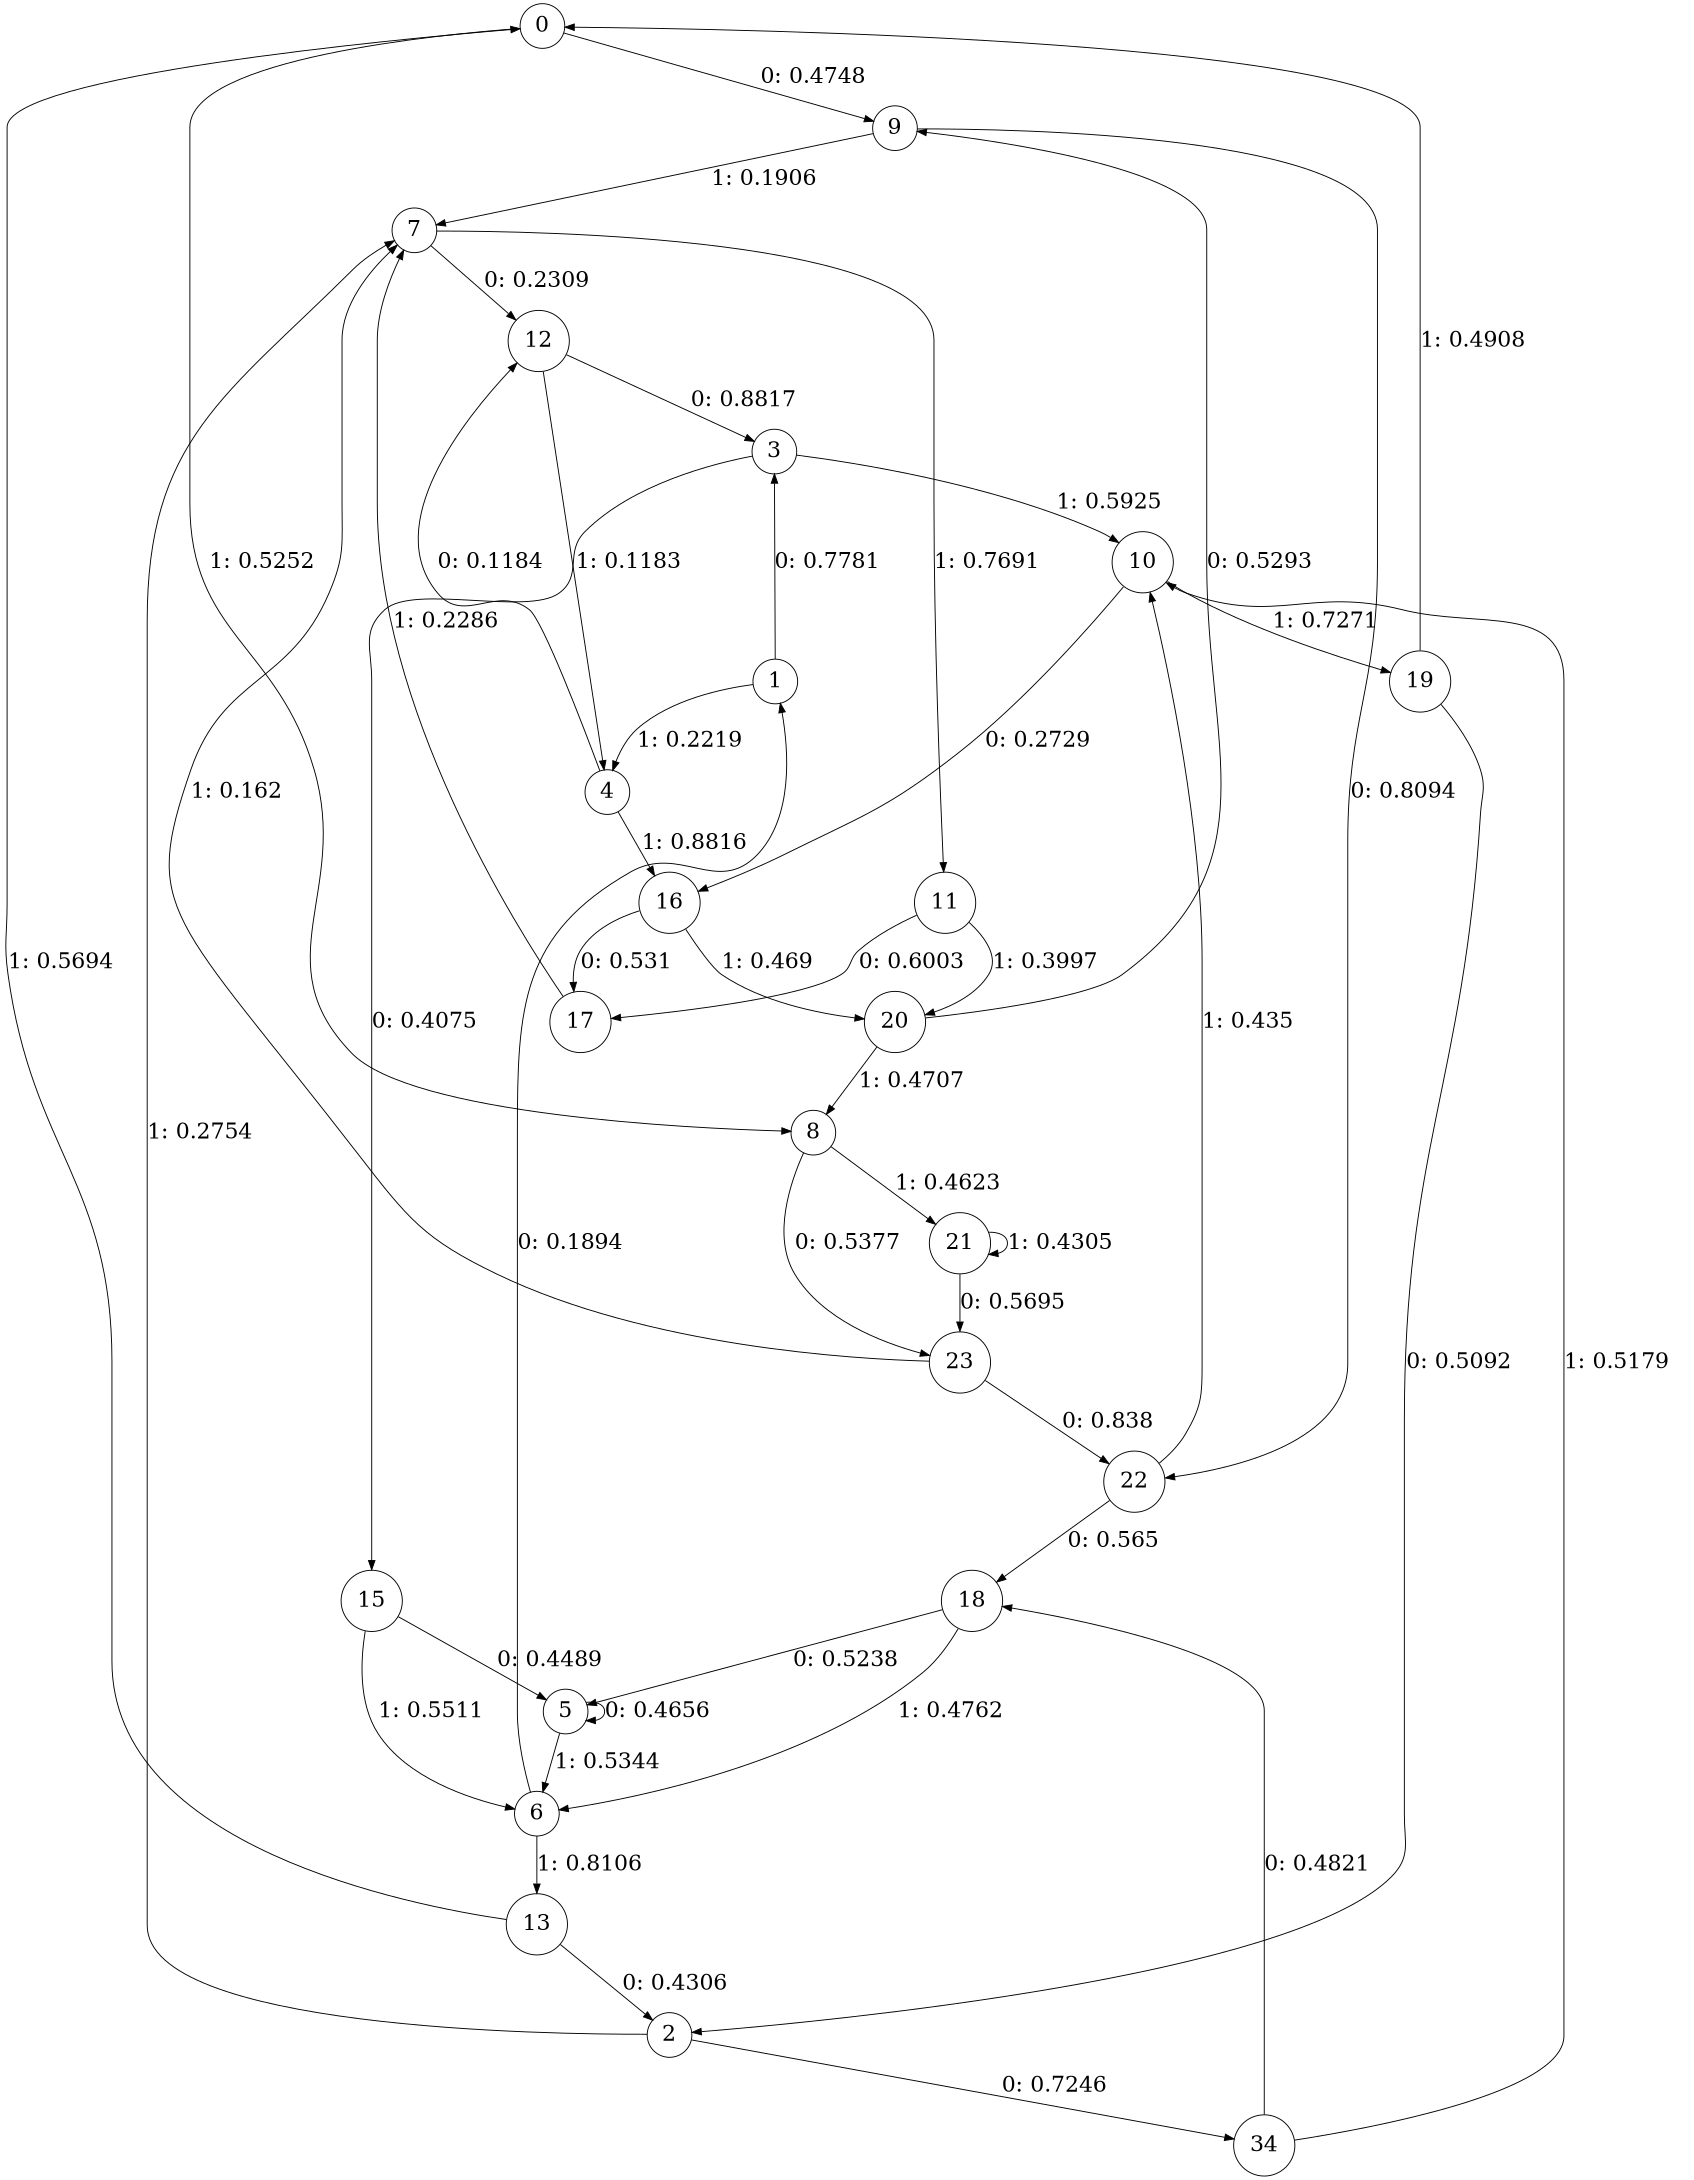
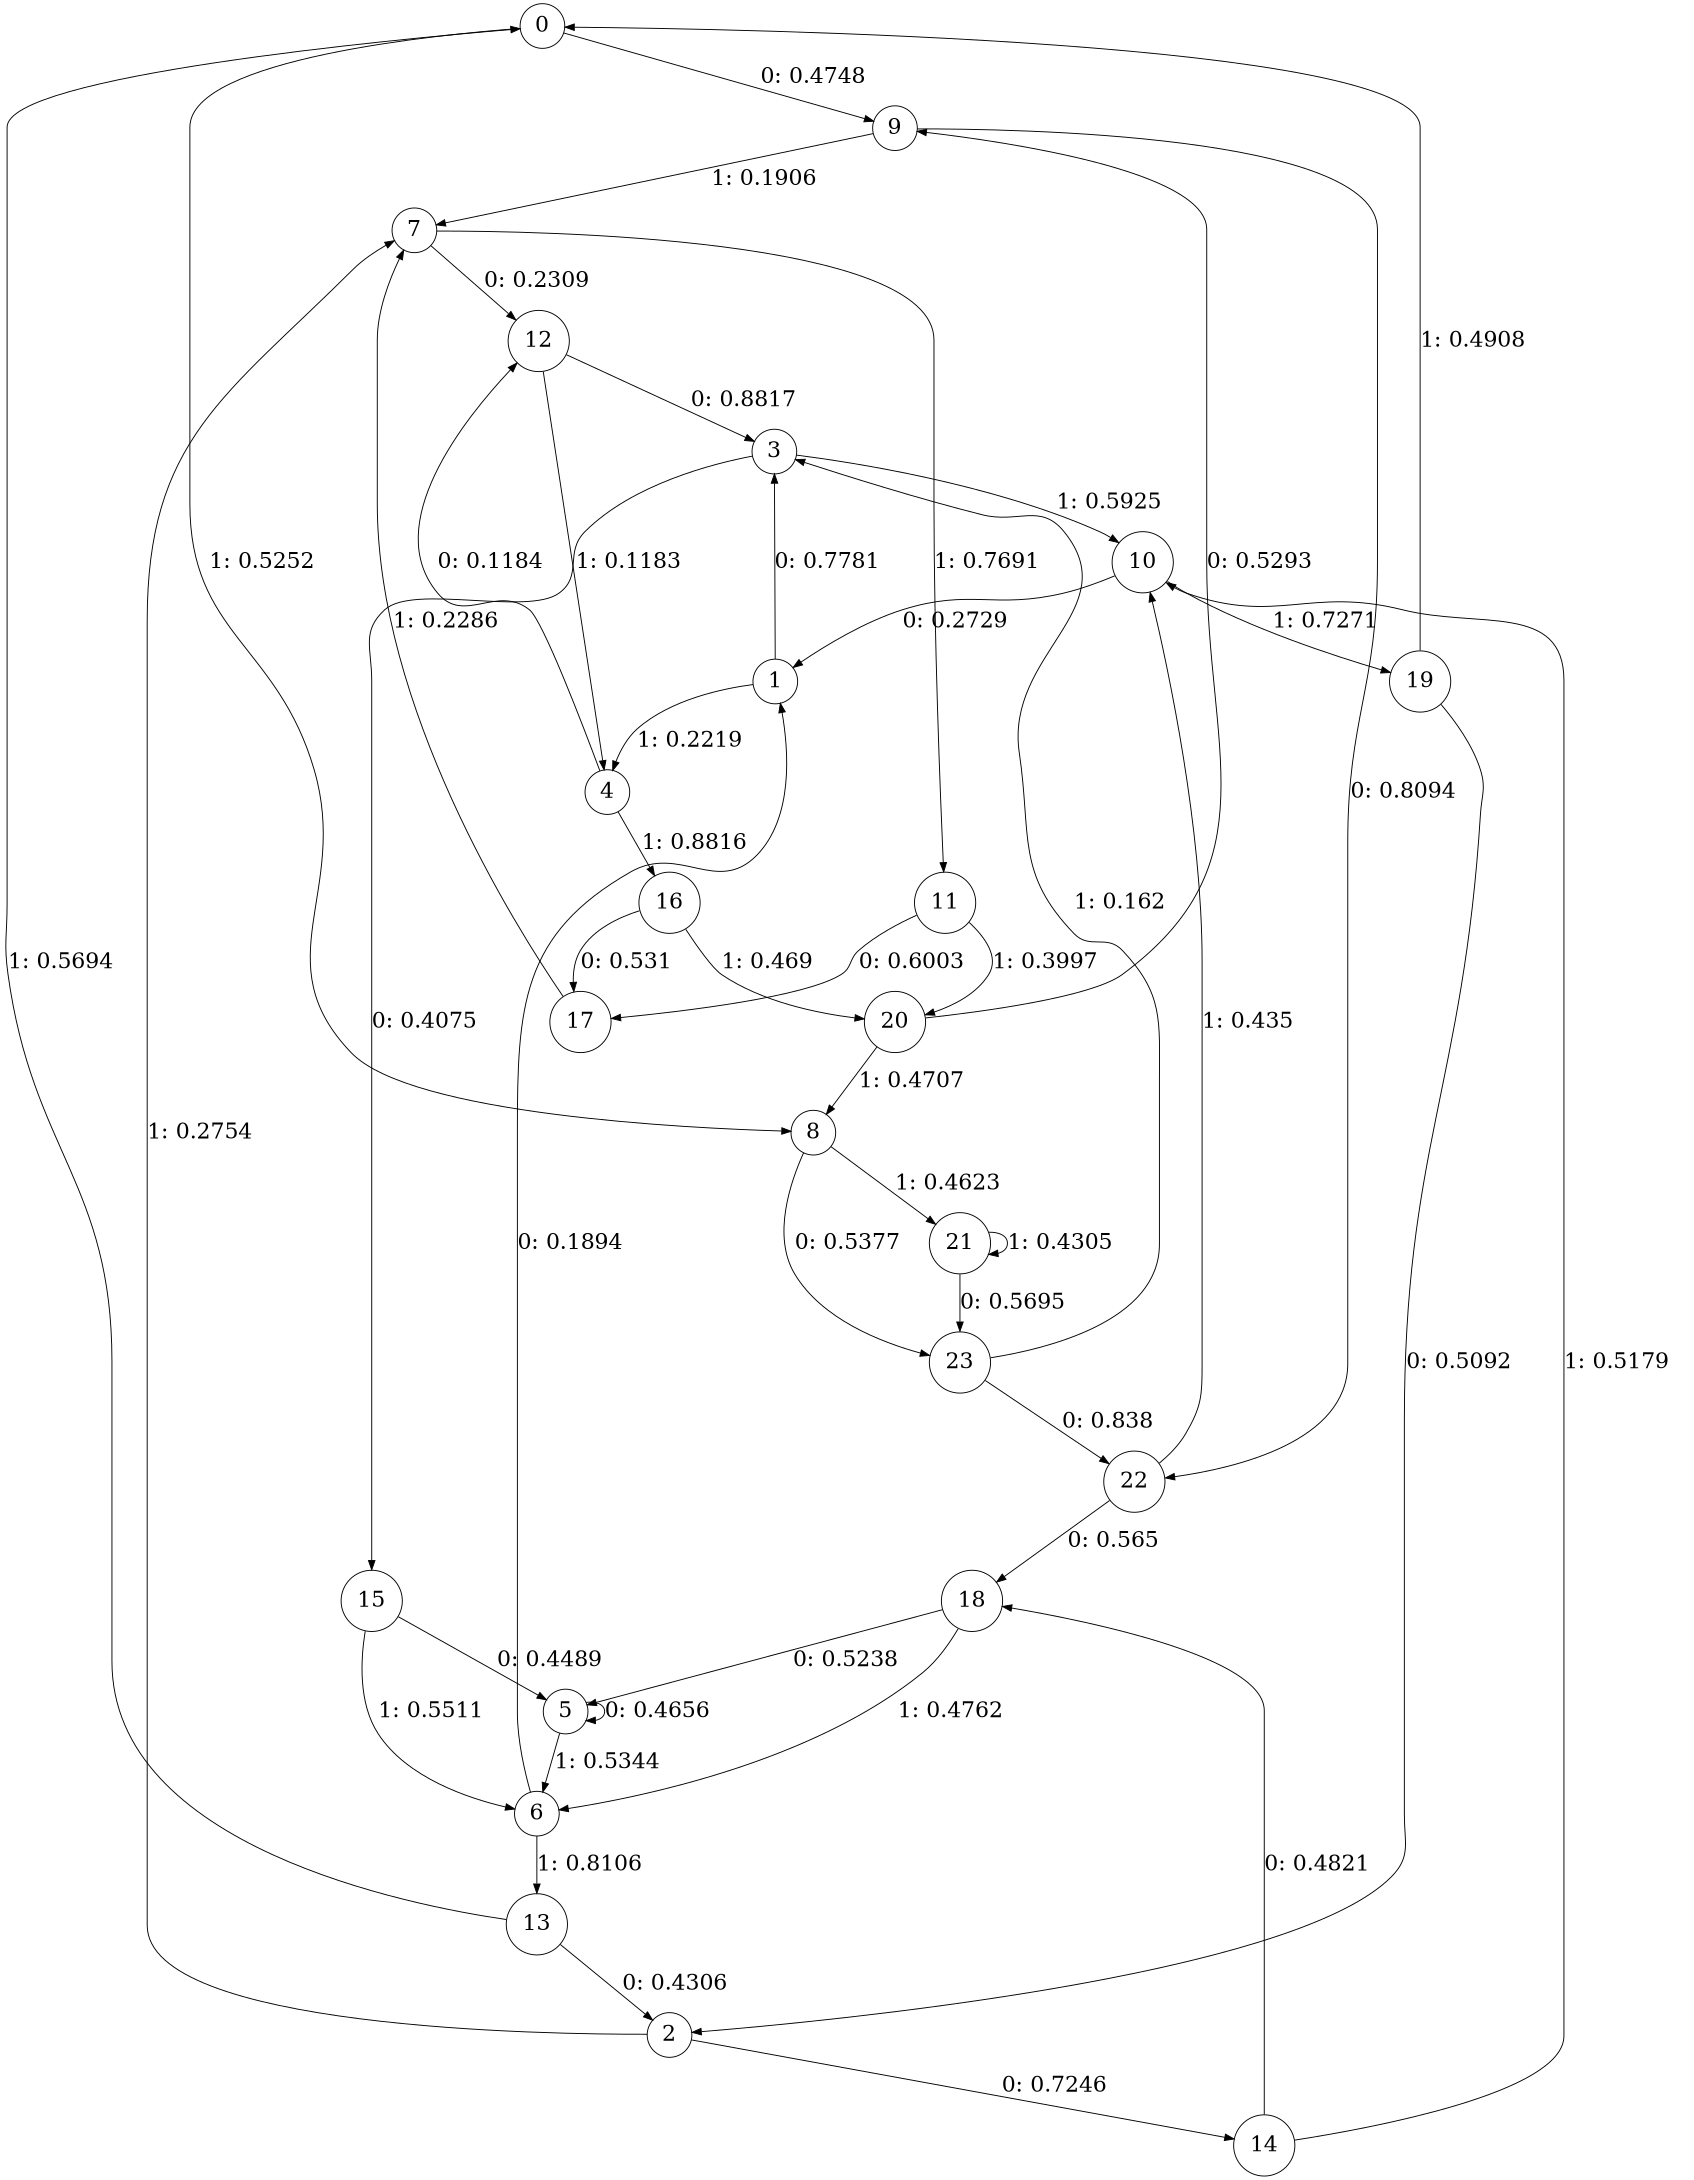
  digraph {
    node [fontsize=24 shape=circle]
    edge [fontsize=24]
    0
    9
    8
    7
    22
    23
    21
    12
    11
    10
    18
    1
    3
    4
    15
    16
    5
    6
    19
    17
    20
    2
-   14 [label=34]
+   14
    13
    0 -> 9 [label="0: 0.4748   "]
    0 -> 8 [label="1: 0.5252   "]
    9 -> 7 [label="1: 0.1906   "]
    9 -> 22 [label="0: 0.8094   "]
    8 -> 23 [label="0: 0.5377   "]
    8 -> 21 [label="1: 0.4623   "]
    7 -> 12 [label="0: 0.2309   "]
    7 -> 11 [label="1: 0.7691   "]
    22 -> 10 [label="1: 0.435    "]
    22 -> 18 [label="0: 0.565    "]
-   23 -> 7 [label="1: 0.162    "]
+   23 -> 3 [label="1: 0.162    "]
    23 -> 22 [label="0: 0.838    "]
    21 -> 23 [label="0: 0.5695   "]
    21 -> 21 [label="1: 0.4305   "]
    12 -> 3 [label="0: 0.8817   "]
    12 -> 4 [label="1: 0.1183   "]
    11 -> 17 [label="0: 0.6003   "]
    11 -> 20 [label="1: 0.3997   "]
-   10 -> 16 [label="0: 0.2729   "]
+   10 -> 1 [label="0: 0.2729   "]
    10 -> 19 [label="1: 0.7271   "]
    18 -> 5 [label="0: 0.5238   "]
    18 -> 6 [label="1: 0.4762   "]
    1 -> 3 [label="0: 0.7781   "]
    1 -> 4 [label="1: 0.2219   "]
    3 -> 10 [label="1: 0.5925   "]
    3 -> 15 [label="0: 0.4075   "]
    4 -> 12 [label="0: 0.1184   "]
    4 -> 16 [label="1: 0.8816   "]
    15 -> 5 [label="0: 0.4489   "]
    15 -> 6 [label="1: 0.5511   "]
    16 -> 17 [label="0: 0.531    "]
    16 -> 20 [label="1: 0.469    "]
    5 -> 5 [label="0: 0.4656   "]
    5 -> 6 [label="1: 0.5344   "]
    6 -> 1 [label="0: 0.1894   "]
    6 -> 13 [label="1: 0.8106   "]
    19 -> 0 [label="1: 0.4908   "]
    19 -> 2 [label="0: 0.5092   "]
    17 -> 7 [label="1: 0.2286   "]
    20 -> 9 [label="0: 0.5293   "]
    20 -> 8 [label="1: 0.4707   "]
    2 -> 7 [label="1: 0.2754   "]
    2 -> 14 [label="0: 0.7246   "]
    14 -> 10 [label="1: 0.5179   "]
    14 -> 18 [label="0: 0.4821   "]
    13 -> 0 [label="1: 0.5694   "]
    13 -> 2 [label="0: 0.4306   "]
  }
